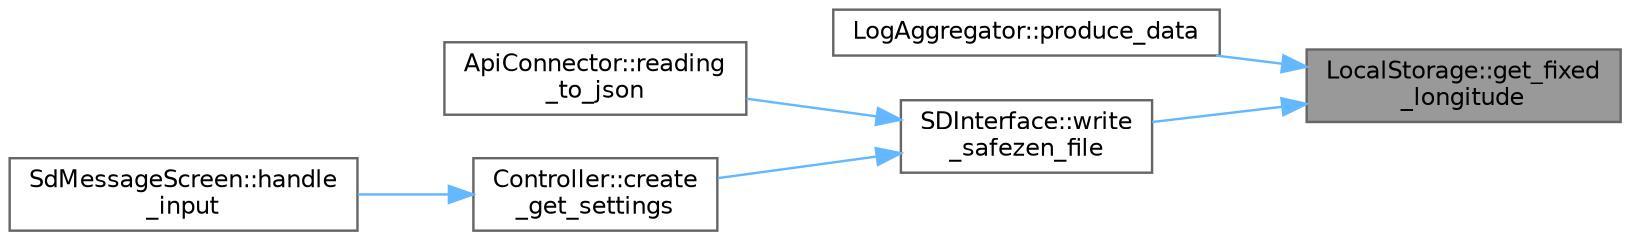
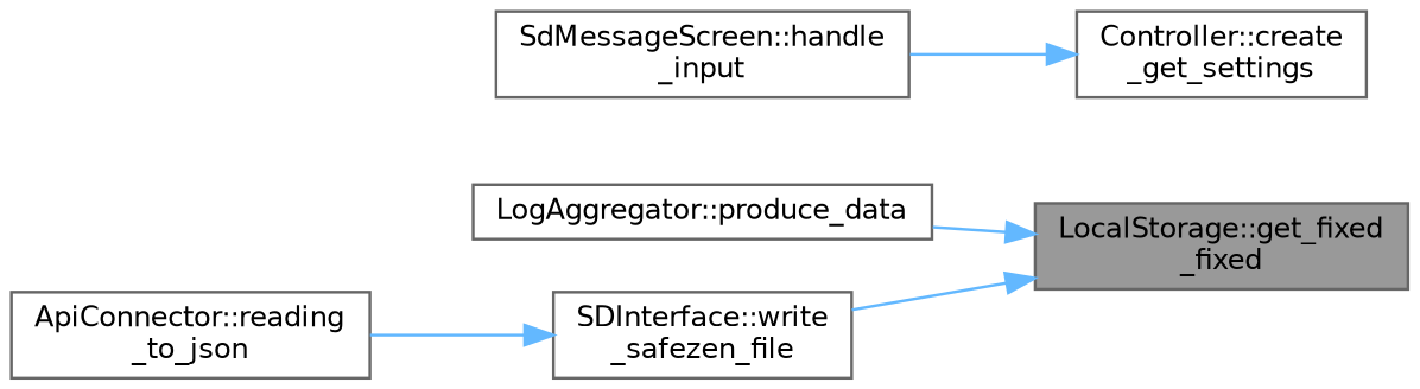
  digraph {
    rankdir=RL
    node [color=grey40 fillcolor=white fontname=Helvetica fontsize=10 shape=box style=filled]
    edge [color=steelblue1 dir=back fontname=Helvetica fontsize=10 labelfontname=Helvetica labelfontsize=10 style=solid]
-   n1 [color=gray40 fillcolor=grey60 fontcolor=black height=0.2 label="LocalStorage::get_fixed\l_longitude" width=0.4]
+   n1 [color=gray40 fillcolor=grey60 fontcolor=black height=0.2 label="LocalStorage::get_fixed\l_fixed" width=0.4]
    n2 [height=0.2 label="LogAggregator::produce_data" width=0.4]
    n3 [height=0.2 label="SDInterface::write\l_safezen_file" width=0.4]
    n4 [height=0.2 label="ApiConnector::reading\l_to_json" width=0.4]
    n5 [height=0.2 label="Controller::create\l_get_settings" width=0.4]
    n6 [height=0.2 label="SdMessageScreen::handle\l_input" width=0.4]
    n1 -> n2
    n1 -> n3
    n3 -> n4
-   n3 -> n5
    n5 -> n6
  }
